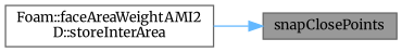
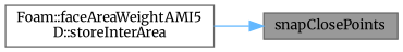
  digraph {
    rankdir=RL
    fontname=Merriweather
    node [fontname=Merriweather fontsize=10 shape=box style=filled]
    n1 [color=gray40 fillcolor=grey60 fontcolor=black height=0.2 label=snapClosePoints width=0.4]
-   n2 [color=grey40 fillcolor=white height=0.2 label="Foam::faceAreaWeightAMI2\lD::storeInterArea" width=0.4]
+   n2 [color=grey40 fillcolor=white height=0.2 label="Foam::faceAreaWeightAMI5\lD::storeInterArea" width=0.4]
    n1 -> n2 [color=steelblue1 dir=back fontname=Merriweather fontsize=10 labelfontname=Helvetica labelfontsize=10 style=solid]
  }
